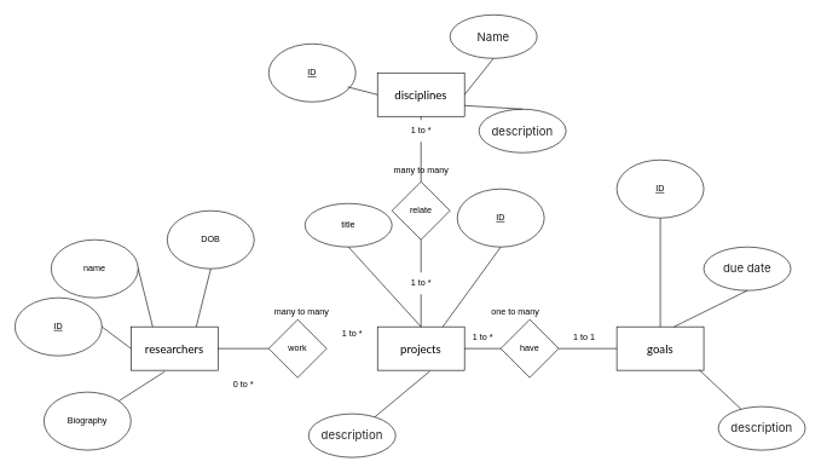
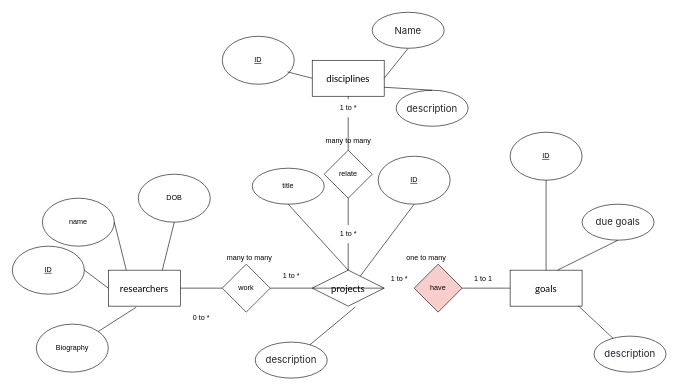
  <mxCell id="0" />
  <mxCell id="1" parent="0" />
  <mxCell id="2" value="work" style="rhombus;whiteSpace=wrap;html=1;" parent="1" vertex="1"><mxGeometry x="370" y="440" width="80" height="80" as="geometry" /></mxCell>
  <mxCell id="3" value="&lt;span style=&quot;font-family: &amp;quot;Lato Extended&amp;quot;, Lato, &amp;quot;Helvetica Neue&amp;quot;, Helvetica, Arial, sans-serif; font-size: 16px; text-align: start; background-color: rgb(255, 255, 255);&quot;&gt;researchers&lt;/span&gt;" style="rounded=0;whiteSpace=wrap;html=1;" parent="1" vertex="1"><mxGeometry x="180" y="450" width="120" height="60" as="geometry" /></mxCell>
  <mxCell id="4" value="&lt;u&gt;ID&lt;/u&gt;" style="ellipse;whiteSpace=wrap;html=1;" parent="1" vertex="1"><mxGeometry x="20" y="410" width="120" height="80" as="geometry" /></mxCell>
  <mxCell id="5" value="" style="endArrow=none;html=1;rounded=0;exitX=1;exitY=0.5;exitDx=0;exitDy=0;entryX=0;entryY=0.5;entryDx=0;entryDy=0;" parent="1" source="4" target="3" edge="1"><mxGeometry width="50" height="50" relative="1" as="geometry"><mxPoint x="130" y="420" as="sourcePoint" /><mxPoint x="180" y="370" as="targetPoint" /></mxGeometry></mxCell>
  <mxCell id="6" value="name" style="ellipse;whiteSpace=wrap;html=1;" parent="1" vertex="1"><mxGeometry x="70" y="330" width="120" height="80" as="geometry" /></mxCell>
  <mxCell id="7" value="" style="endArrow=none;html=1;rounded=0;exitX=1;exitY=0.5;exitDx=0;exitDy=0;entryX=0.25;entryY=0;entryDx=0;entryDy=0;" parent="1" source="6" target="3" edge="1"><mxGeometry width="50" height="50" relative="1" as="geometry"><mxPoint x="180" y="340" as="sourcePoint" /><mxPoint x="220" y="450" as="targetPoint" /></mxGeometry></mxCell>
  <mxCell id="8" value="DOB" style="ellipse;whiteSpace=wrap;html=1;" parent="1" vertex="1"><mxGeometry x="230" y="290" width="120" height="80" as="geometry" /></mxCell>
  <mxCell id="9" value="" style="endArrow=none;html=1;rounded=0;entryX=0.75;entryY=0;entryDx=0;entryDy=0;exitX=0.5;exitY=1;exitDx=0;exitDy=0;" parent="1" source="8" target="3" edge="1"><mxGeometry width="50" height="50" relative="1" as="geometry"><mxPoint x="260" y="380" as="sourcePoint" /><mxPoint x="310" y="450" as="targetPoint" /></mxGeometry></mxCell>
  <mxCell id="10" value="" style="endArrow=none;html=1;rounded=0;entryX=0;entryY=0.5;entryDx=0;entryDy=0;exitX=1;exitY=0.5;exitDx=0;exitDy=0;" parent="1" source="3" target="2" edge="1"><mxGeometry width="50" height="50" relative="1" as="geometry"><mxPoint x="330" y="470" as="sourcePoint" /><mxPoint x="380" y="420" as="targetPoint" /></mxGeometry></mxCell>
  <mxCell id="11" value="many to many" style="text;html=1;align=center;verticalAlign=middle;resizable=0;points=[];autosize=1;strokeColor=none;fillColor=none;" parent="1" vertex="1"><mxGeometry x="365" y="415" width="100" height="30" as="geometry" /></mxCell>
- <mxCell id="12" value="&lt;span style=&quot;font-family: &amp;quot;Lato Extended&amp;quot;, Lato, &amp;quot;Helvetica Neue&amp;quot;, Helvetica, Arial, sans-serif; font-size: 16px; text-align: start; background-color: rgb(255, 255, 255);&quot;&gt;projects&lt;/span&gt;" style="rounded=0;whiteSpace=wrap;html=1;" parent="1" vertex="1"><mxGeometry x="520" y="450" width="120" height="60" as="geometry" /></mxCell>
+ <mxCell id="12" value="&lt;span style=&quot;font-family: &amp;quot;Lato Extended&amp;quot;, Lato, &amp;quot;Helvetica Neue&amp;quot;, Helvetica, Arial, sans-serif; font-size: 16px; text-align: start; background-color: rgb(255, 255, 255);&quot;&gt;projects&lt;/span&gt;" style="rhombus;whiteSpace=wrap;html=1;" parent="1" vertex="1"><mxGeometry x="520" y="450" width="120" height="60" as="geometry" /></mxCell>
  <mxCell id="13" value="&lt;span style=&quot;font-family: &amp;quot;Lato Extended&amp;quot;, Lato, &amp;quot;Helvetica Neue&amp;quot;, Helvetica, Arial, sans-serif; font-size: 16px; text-align: start; background-color: rgb(255, 255, 255);&quot;&gt;goals&lt;/span&gt;" style="rounded=0;whiteSpace=wrap;html=1;" parent="1" vertex="1"><mxGeometry x="850" y="450" width="120" height="60" as="geometry" /></mxCell>
  <mxCell id="14" value="&lt;span style=&quot;color: rgb(31, 35, 40); font-family: -apple-system, BlinkMacSystemFont, &amp;quot;Segoe UI&amp;quot;, &amp;quot;Noto Sans&amp;quot;, Helvetica, Arial, sans-serif, &amp;quot;Apple Color Emoji&amp;quot;, &amp;quot;Segoe UI Emoji&amp;quot;; font-size: 16px; text-align: left; background-color: rgb(255, 255, 255);&quot;&gt;description&lt;/span&gt;" style="ellipse;whiteSpace=wrap;html=1;" parent="1" vertex="1"><mxGeometry x="990" y="560" width="120" height="60" as="geometry" /></mxCell>
- <mxCell id="15" value="&lt;span style=&quot;color: rgb(31, 35, 40); font-family: -apple-system, BlinkMacSystemFont, &amp;quot;Segoe UI&amp;quot;, &amp;quot;Noto Sans&amp;quot;, Helvetica, Arial, sans-serif, &amp;quot;Apple Color Emoji&amp;quot;, &amp;quot;Segoe UI Emoji&amp;quot;; font-size: 16px; text-align: left; background-color: rgb(255, 255, 255);&quot;&gt;due date&lt;/span&gt;" style="ellipse;whiteSpace=wrap;html=1;" parent="1" vertex="1"><mxGeometry x="970" y="340" width="120" height="60" as="geometry" /></mxCell>
+ <mxCell id="15" value="&lt;span style=&quot;color: rgb(31, 35, 40); font-family: -apple-system, BlinkMacSystemFont, &amp;quot;Segoe UI&amp;quot;, &amp;quot;Noto Sans&amp;quot;, Helvetica, Arial, sans-serif, &amp;quot;Apple Color Emoji&amp;quot;, &amp;quot;Segoe UI Emoji&amp;quot;; font-size: 16px; text-align: left; background-color: rgb(255, 255, 255);&quot;&gt;due goals&lt;/span&gt;" style="ellipse;whiteSpace=wrap;html=1;" parent="1" vertex="1"><mxGeometry x="970" y="340" width="120" height="60" as="geometry" /></mxCell>
  <mxCell id="16" value="&lt;div style=&quot;text-align: left;&quot;&gt;&lt;font style=&quot;font-size: 12px;&quot;&gt;title&lt;/font&gt;&lt;/div&gt;" style="ellipse;whiteSpace=wrap;html=1;" parent="1" vertex="1"><mxGeometry x="420" y="280" width="120" height="60" as="geometry" /></mxCell>
  <mxCell id="17" value="&lt;span style=&quot;color: rgb(31, 35, 40); font-family: -apple-system, BlinkMacSystemFont, &amp;quot;Segoe UI&amp;quot;, &amp;quot;Noto Sans&amp;quot;, Helvetica, Arial, sans-serif, &amp;quot;Apple Color Emoji&amp;quot;, &amp;quot;Segoe UI Emoji&amp;quot;; font-size: 16px; text-align: left; background-color: rgb(255, 255, 255);&quot;&gt;description&lt;/span&gt;" style="ellipse;whiteSpace=wrap;html=1;" parent="1" vertex="1"><mxGeometry x="425" y="570" width="120" height="60" as="geometry" /></mxCell>
- <mxCell id="18" value="have" style="rhombus;whiteSpace=wrap;html=1;" parent="1" vertex="1"><mxGeometry x="690" y="440" width="80" height="80" as="geometry" /></mxCell>
+ <mxCell id="18" value="have" style="rhombus;whiteSpace=wrap;html=1;fillColor=#f8cecc;" parent="1" vertex="1"><mxGeometry x="690" y="440" width="80" height="80" as="geometry" /></mxCell>
  <mxCell id="19" value="one to many" style="text;html=1;align=center;verticalAlign=middle;resizable=0;points=[];autosize=1;strokeColor=none;fillColor=none;" parent="1" vertex="1"><mxGeometry x="665" y="415" width="90" height="30" as="geometry" /></mxCell>
- <mxCell id="20" value="" style="endArrow=none;html=1;rounded=0;entryX=0;entryY=0.5;entryDx=0;entryDy=0;exitX=1;exitY=0.5;exitDx=0;exitDy=0;" parent="1" target="18" edge="1" source="12"><mxGeometry width="50" height="50" relative="1" as="geometry"><mxPoint x="640" y="474" as="sourcePoint" /><mxPoint x="690" y="500" as="targetPoint" /></mxGeometry></mxCell>
+ <mxCell id="20" value="" style="endArrow=none;html=1;rounded=0;exitX=1;exitY=0.5;exitDx=0;exitDy=0;" parent="1" target="2" edge="1" source="12"><mxGeometry width="50" height="50" relative="1" as="geometry"><mxPoint x="640" y="474" as="sourcePoint" /><mxPoint x="690" y="500" as="targetPoint" /></mxGeometry></mxCell>
  <mxCell id="21" value="" style="endArrow=none;html=1;rounded=0;entryX=1;entryY=0.5;entryDx=0;entryDy=0;exitX=0;exitY=0.5;exitDx=0;exitDy=0;" parent="1" source="13" target="18" edge="1"><mxGeometry width="50" height="50" relative="1" as="geometry"><mxPoint x="690" y="570" as="sourcePoint" /><mxPoint x="740" y="520" as="targetPoint" /></mxGeometry></mxCell>
  <mxCell id="22" value="" style="endArrow=none;html=1;rounded=0;entryX=0.6;entryY=1.023;entryDx=0;entryDy=0;entryPerimeter=0;" parent="1" source="17" target="12" edge="1"><mxGeometry width="50" height="50" relative="1" as="geometry"><mxPoint x="690" y="630" as="sourcePoint" /><mxPoint x="740" y="580" as="targetPoint" /></mxGeometry></mxCell>
  <mxCell id="23" value="" style="endArrow=none;html=1;rounded=0;entryX=0.5;entryY=0;entryDx=0;entryDy=0;exitX=0.5;exitY=1;exitDx=0;exitDy=0;" parent="1" source="16" target="12" edge="1"><mxGeometry width="50" height="50" relative="1" as="geometry"><mxPoint x="630" y="360" as="sourcePoint" /><mxPoint x="680" y="310" as="targetPoint" /></mxGeometry></mxCell>
  <mxCell id="24" value="&lt;u&gt;ID&lt;/u&gt;" style="ellipse;whiteSpace=wrap;html=1;" parent="1" vertex="1"><mxGeometry x="630" y="260" width="120" height="80" as="geometry" /></mxCell>
  <mxCell id="25" value="" style="endArrow=none;html=1;rounded=0;entryX=0.5;entryY=1;entryDx=0;entryDy=0;exitX=0.75;exitY=0;exitDx=0;exitDy=0;" parent="1" source="12" target="24" edge="1"><mxGeometry width="50" height="50" relative="1" as="geometry"><mxPoint x="620" y="380" as="sourcePoint" /><mxPoint x="680" y="360" as="targetPoint" /></mxGeometry></mxCell>
  <mxCell id="26" value="&lt;u&gt;ID&lt;/u&gt;" style="ellipse;whiteSpace=wrap;html=1;" parent="1" vertex="1"><mxGeometry x="850" y="220" width="120" height="80" as="geometry" /></mxCell>
  <mxCell id="27" value="" style="endArrow=none;html=1;rounded=0;entryX=0.5;entryY=1;entryDx=0;entryDy=0;exitX=0.5;exitY=0;exitDx=0;exitDy=0;" parent="1" source="13" target="26" edge="1"><mxGeometry width="50" height="50" relative="1" as="geometry"><mxPoint x="900" y="380" as="sourcePoint" /><mxPoint x="950" y="330" as="targetPoint" /></mxGeometry></mxCell>
  <mxCell id="28" value="" style="endArrow=none;html=1;rounded=0;entryX=0.5;entryY=1;entryDx=0;entryDy=0;" parent="1" target="15" edge="1"><mxGeometry width="50" height="50" relative="1" as="geometry"><mxPoint x="929" y="450" as="sourcePoint" /><mxPoint x="1010" y="540" as="targetPoint" /></mxGeometry></mxCell>
  <mxCell id="29" value="" style="endArrow=none;html=1;rounded=0;exitX=0.947;exitY=0.99;exitDx=0;exitDy=0;exitPerimeter=0;" parent="1" source="13" target="14" edge="1"><mxGeometry width="50" height="50" relative="1" as="geometry"><mxPoint x="820" y="620" as="sourcePoint" /><mxPoint x="870" y="570" as="targetPoint" /></mxGeometry></mxCell>
  <mxCell id="30" value="&lt;span style=&quot;font-family: &amp;quot;Lato Extended&amp;quot;, Lato, &amp;quot;Helvetica Neue&amp;quot;, Helvetica, Arial, sans-serif; font-size: 16px; text-align: start; background-color: rgb(255, 255, 255);&quot;&gt;disciplines&lt;/span&gt;" style="rounded=0;whiteSpace=wrap;html=1;" vertex="1" parent="1"><mxGeometry x="520" y="100" width="120" height="60" as="geometry" /></mxCell>
  <mxCell id="31" value="" style="endArrow=none;html=1;rounded=0;entryX=0.5;entryY=1;entryDx=0;entryDy=0;exitX=0.5;exitY=0;exitDx=0;exitDy=0;" edge="1" parent="1" source="44" target="30"><mxGeometry width="50" height="50" relative="1" as="geometry"><mxPoint x="550" y="240" as="sourcePoint" /><mxPoint x="590" y="200" as="targetPoint" /></mxGeometry></mxCell>
  <mxCell id="32" value="" style="endArrow=none;html=1;rounded=0;entryX=0.5;entryY=1;entryDx=0;entryDy=0;exitX=1;exitY=0.5;exitDx=0;exitDy=0;" edge="1" parent="1" source="30" target="37"><mxGeometry width="50" height="50" relative="1" as="geometry"><mxPoint x="670" y="170" as="sourcePoint" /><mxPoint x="690" y="90" as="targetPoint" /></mxGeometry></mxCell>
  <mxCell id="33" value="relate" style="rhombus;whiteSpace=wrap;html=1;" vertex="1" parent="1"><mxGeometry x="540" y="250" width="80" height="80" as="geometry" /></mxCell>
  <mxCell id="34" value="" style="endArrow=none;html=1;rounded=0;entryX=0.5;entryY=1;entryDx=0;entryDy=0;exitX=0.5;exitY=0;exitDx=0;exitDy=0;" edge="1" parent="1" source="42" target="33"><mxGeometry width="50" height="50" relative="1" as="geometry"><mxPoint x="540" y="400" as="sourcePoint" /><mxPoint x="590" y="350" as="targetPoint" /></mxGeometry></mxCell>
  <mxCell id="35" value="&lt;u&gt;ID&lt;/u&gt;" style="ellipse;whiteSpace=wrap;html=1;" vertex="1" parent="1"><mxGeometry x="370" y="60" width="120" height="80" as="geometry" /></mxCell>
  <mxCell id="36" value="" style="endArrow=none;html=1;rounded=0;entryX=0;entryY=0.5;entryDx=0;entryDy=0;exitX=0.907;exitY=0.742;exitDx=0;exitDy=0;exitPerimeter=0;" edge="1" parent="1" source="35" target="30"><mxGeometry width="50" height="50" relative="1" as="geometry"><mxPoint x="420" y="170" as="sourcePoint" /><mxPoint x="470" y="120" as="targetPoint" /></mxGeometry></mxCell>
  <mxCell id="37" value="&lt;span style=&quot;color: rgb(31, 35, 40); font-family: -apple-system, BlinkMacSystemFont, &amp;quot;Segoe UI&amp;quot;, &amp;quot;Noto Sans&amp;quot;, Helvetica, Arial, sans-serif, &amp;quot;Apple Color Emoji&amp;quot;, &amp;quot;Segoe UI Emoji&amp;quot;; font-size: 16px; text-align: left; background-color: rgb(255, 255, 255);&quot;&gt;Name&lt;/span&gt;" style="ellipse;whiteSpace=wrap;html=1;" vertex="1" parent="1"><mxGeometry x="620" y="20" width="120" height="60" as="geometry" /></mxCell>
  <mxCell id="38" value="&lt;span style=&quot;color: rgb(31, 35, 40); font-family: -apple-system, BlinkMacSystemFont, &amp;quot;Segoe UI&amp;quot;, &amp;quot;Noto Sans&amp;quot;, Helvetica, Arial, sans-serif, &amp;quot;Apple Color Emoji&amp;quot;, &amp;quot;Segoe UI Emoji&amp;quot;; font-size: 16px; text-align: left; background-color: rgb(255, 255, 255);&quot;&gt;description&lt;/span&gt;" style="ellipse;whiteSpace=wrap;html=1;" vertex="1" parent="1"><mxGeometry x="660" y="150" width="120" height="60" as="geometry" /></mxCell>
  <mxCell id="39" value="" style="endArrow=none;html=1;rounded=0;entryX=0.5;entryY=0;entryDx=0;entryDy=0;exitX=1;exitY=0.75;exitDx=0;exitDy=0;" edge="1" parent="1" source="30" target="38"><mxGeometry width="50" height="50" relative="1" as="geometry"><mxPoint x="690" y="150" as="sourcePoint" /><mxPoint x="740" y="100" as="targetPoint" /></mxGeometry></mxCell>
  <mxCell id="40" value="many to many" style="text;html=1;align=center;verticalAlign=middle;resizable=0;points=[];autosize=1;strokeColor=none;fillColor=none;" vertex="1" parent="1"><mxGeometry x="530" y="220" width="100" height="30" as="geometry" /></mxCell>
  <mxCell id="41" value="" style="endArrow=none;html=1;rounded=0;entryX=0.5;entryY=1;entryDx=0;entryDy=0;exitX=0.5;exitY=0;exitDx=0;exitDy=0;" edge="1" parent="1" source="12" target="42"><mxGeometry width="50" height="50" relative="1" as="geometry"><mxPoint x="580" y="450" as="sourcePoint" /><mxPoint x="580" y="330" as="targetPoint" /></mxGeometry></mxCell>
  <mxCell id="42" value="1 to *" style="text;html=1;align=center;verticalAlign=middle;resizable=0;points=[];autosize=1;strokeColor=none;fillColor=none;" vertex="1" parent="1"><mxGeometry x="555" y="375" width="50" height="30" as="geometry" /></mxCell>
  <mxCell id="43" value="" style="endArrow=none;html=1;rounded=0;entryX=0.5;entryY=1;entryDx=0;entryDy=0;exitX=0.5;exitY=0;exitDx=0;exitDy=0;" edge="1" parent="1" source="33" target="44"><mxGeometry width="50" height="50" relative="1" as="geometry"><mxPoint x="580" y="250" as="sourcePoint" /><mxPoint x="580" y="160" as="targetPoint" /></mxGeometry></mxCell>
  <mxCell id="44" value="1 to *" style="text;html=1;align=center;verticalAlign=middle;resizable=0;points=[];autosize=1;strokeColor=none;fillColor=none;" vertex="1" parent="1"><mxGeometry x="555" y="165" width="50" height="30" as="geometry" /></mxCell>
  <mxCell id="45" value="&lt;div style=&quot;text-align: left;&quot;&gt;&lt;font style=&quot;font-size: 12px;&quot; face=&quot;Helvetica&quot;&gt;Biography&lt;/font&gt;&lt;/div&gt;" style="ellipse;whiteSpace=wrap;html=1;" vertex="1" parent="1"><mxGeometry x="60" y="540" width="120" height="80" as="geometry" /></mxCell>
  <mxCell id="46" value="" style="endArrow=none;html=1;rounded=0;entryX=0.387;entryY=1.03;entryDx=0;entryDy=0;entryPerimeter=0;" edge="1" parent="1" source="45" target="3"><mxGeometry width="50" height="50" relative="1" as="geometry"><mxPoint x="240" y="580" as="sourcePoint" /><mxPoint x="290" y="530" as="targetPoint" /></mxGeometry></mxCell>
  <mxCell id="47" value="0 to *" style="text;html=1;align=center;verticalAlign=middle;resizable=0;points=[];autosize=1;strokeColor=none;fillColor=none;" vertex="1" parent="1"><mxGeometry x="310" y="515" width="50" height="30" as="geometry" /></mxCell>
  <mxCell id="48" value="1 to *" style="text;html=1;align=center;verticalAlign=middle;resizable=0;points=[];autosize=1;strokeColor=none;fillColor=none;" vertex="1" parent="1"><mxGeometry x="460" y="445" width="50" height="30" as="geometry" /></mxCell>
  <mxCell id="49" value="1 to *" style="text;html=1;align=center;verticalAlign=middle;resizable=0;points=[];autosize=1;strokeColor=none;fillColor=none;" vertex="1" parent="1"><mxGeometry x="640" y="450" width="50" height="30" as="geometry" /></mxCell>
  <mxCell id="50" value="1 to 1" style="text;html=1;align=center;verticalAlign=middle;resizable=0;points=[];autosize=1;strokeColor=none;fillColor=none;" vertex="1" parent="1"><mxGeometry x="780" y="450" width="50" height="30" as="geometry" /></mxCell>
